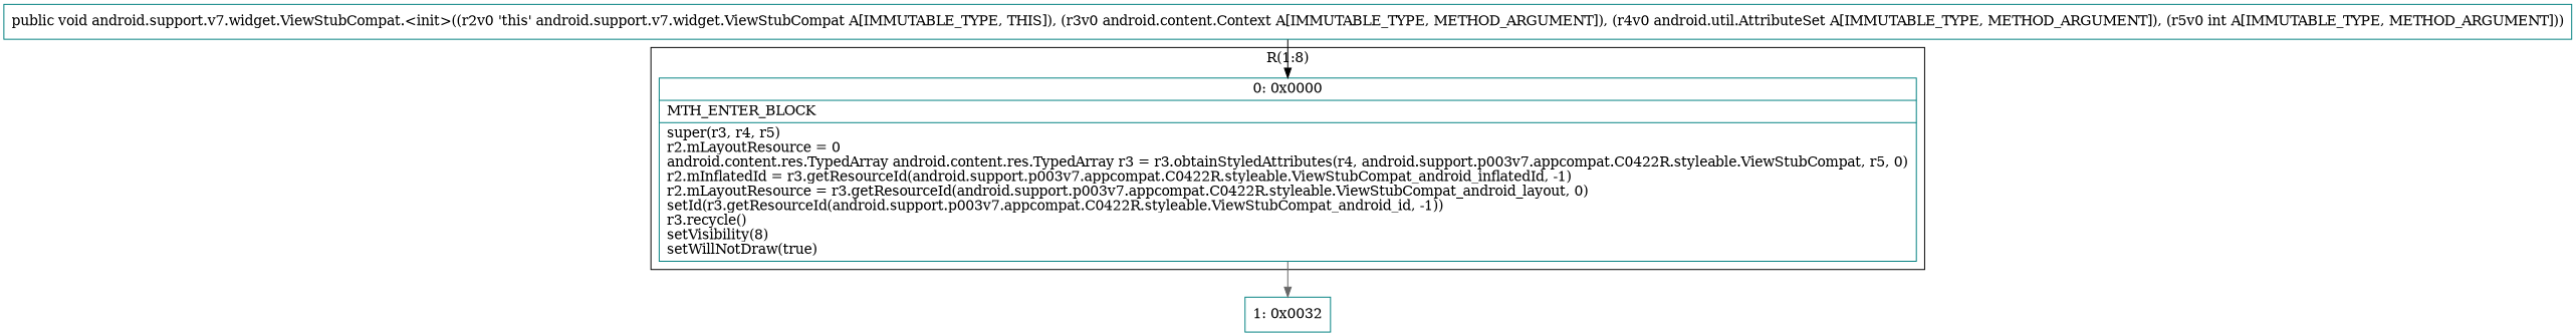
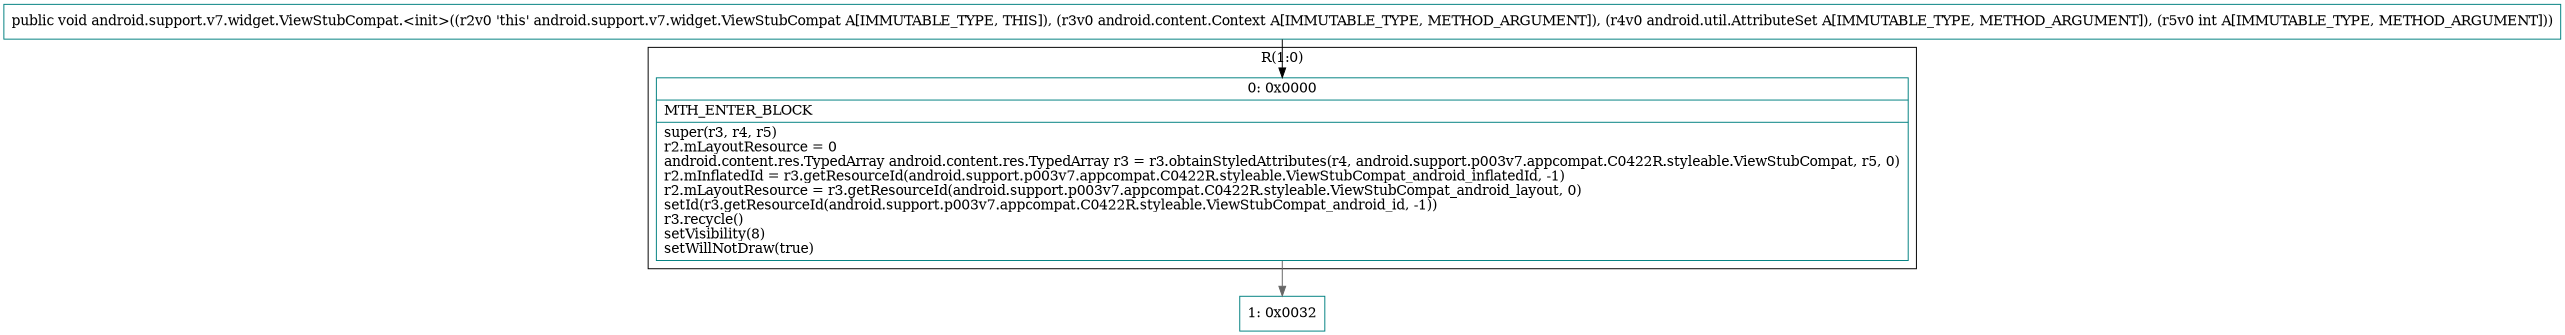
  digraph {
    node [color=teal shape=record]
    n1 [label="{0\:\ 0x0000|MTH_ENTER_BLOCK\l|super(r3, r4, r5)\lr2.mLayoutResource = 0\landroid.content.res.TypedArray android.content.res.TypedArray r3 = r3.obtainStyledAttributes(r4, android.support.p003v7.appcompat.C0422R.styleable.ViewStubCompat, r5, 0)\lr2.mInflatedId = r3.getResourceId(android.support.p003v7.appcompat.C0422R.styleable.ViewStubCompat_android_inflatedId, \-1)\lr2.mLayoutResource = r3.getResourceId(android.support.p003v7.appcompat.C0422R.styleable.ViewStubCompat_android_layout, 0)\lsetId(r3.getResourceId(android.support.p003v7.appcompat.C0422R.styleable.ViewStubCompat_android_id, \-1))\lr3.recycle()\lsetVisibility(8)\lsetWillNotDraw(true)\l}"]
    n2 [label="{1\:\ 0x0032}"]
    n3 [label="{public void android.support.v7.widget.ViewStubCompat.\<init\>((r2v0 'this' android.support.v7.widget.ViewStubCompat A[IMMUTABLE_TYPE, THIS]), (r3v0 android.content.Context A[IMMUTABLE_TYPE, METHOD_ARGUMENT]), (r4v0 android.util.AttributeSet A[IMMUTABLE_TYPE, METHOD_ARGUMENT]), (r5v0 int A[IMMUTABLE_TYPE, METHOD_ARGUMENT])) }"]
    subgraph cluster_1 {
-     label="R(1:8)"
+     label="R(1:0)"
      n1
    }
    n1 -> n2 [color=gray40]
    n3 -> n1 [color=black]
  }
